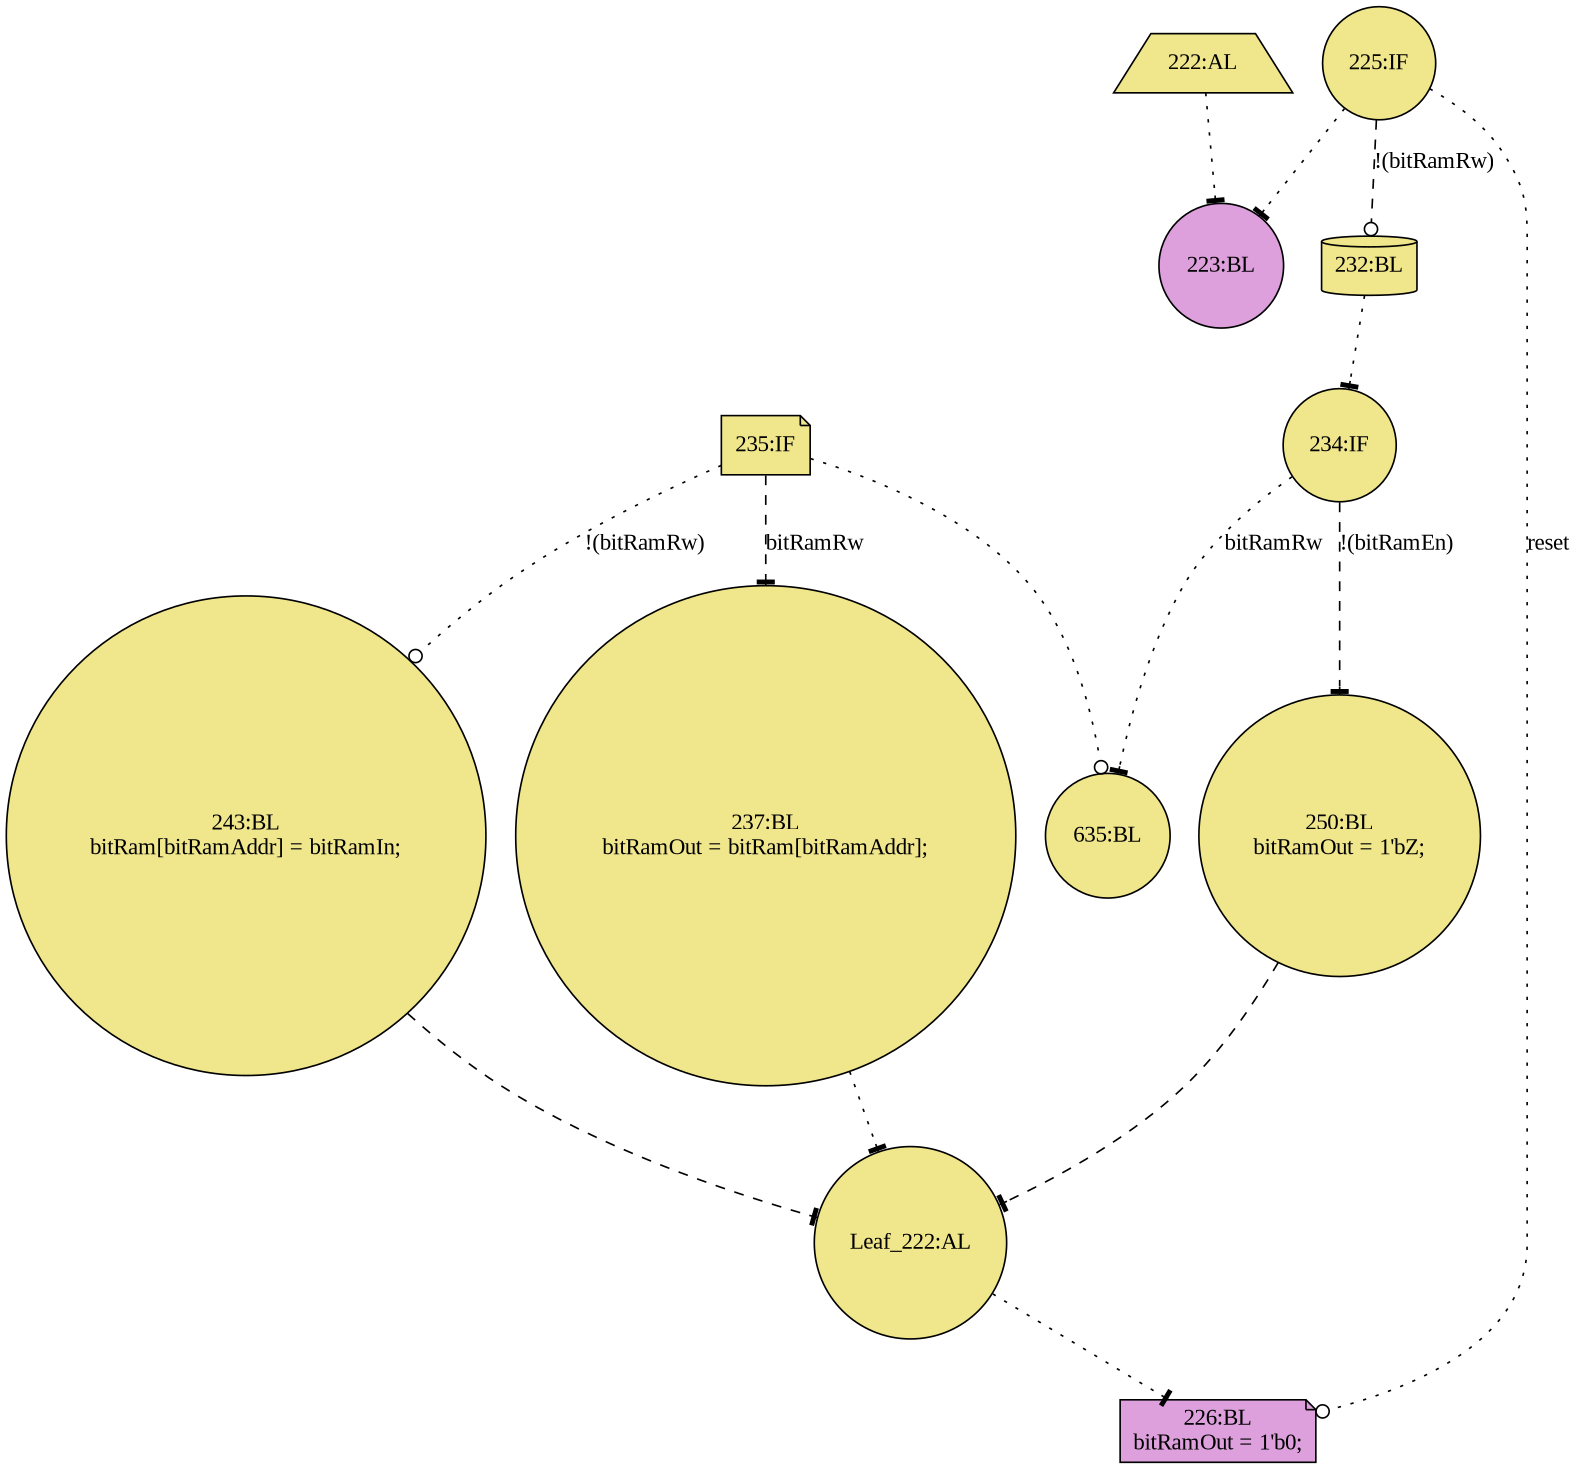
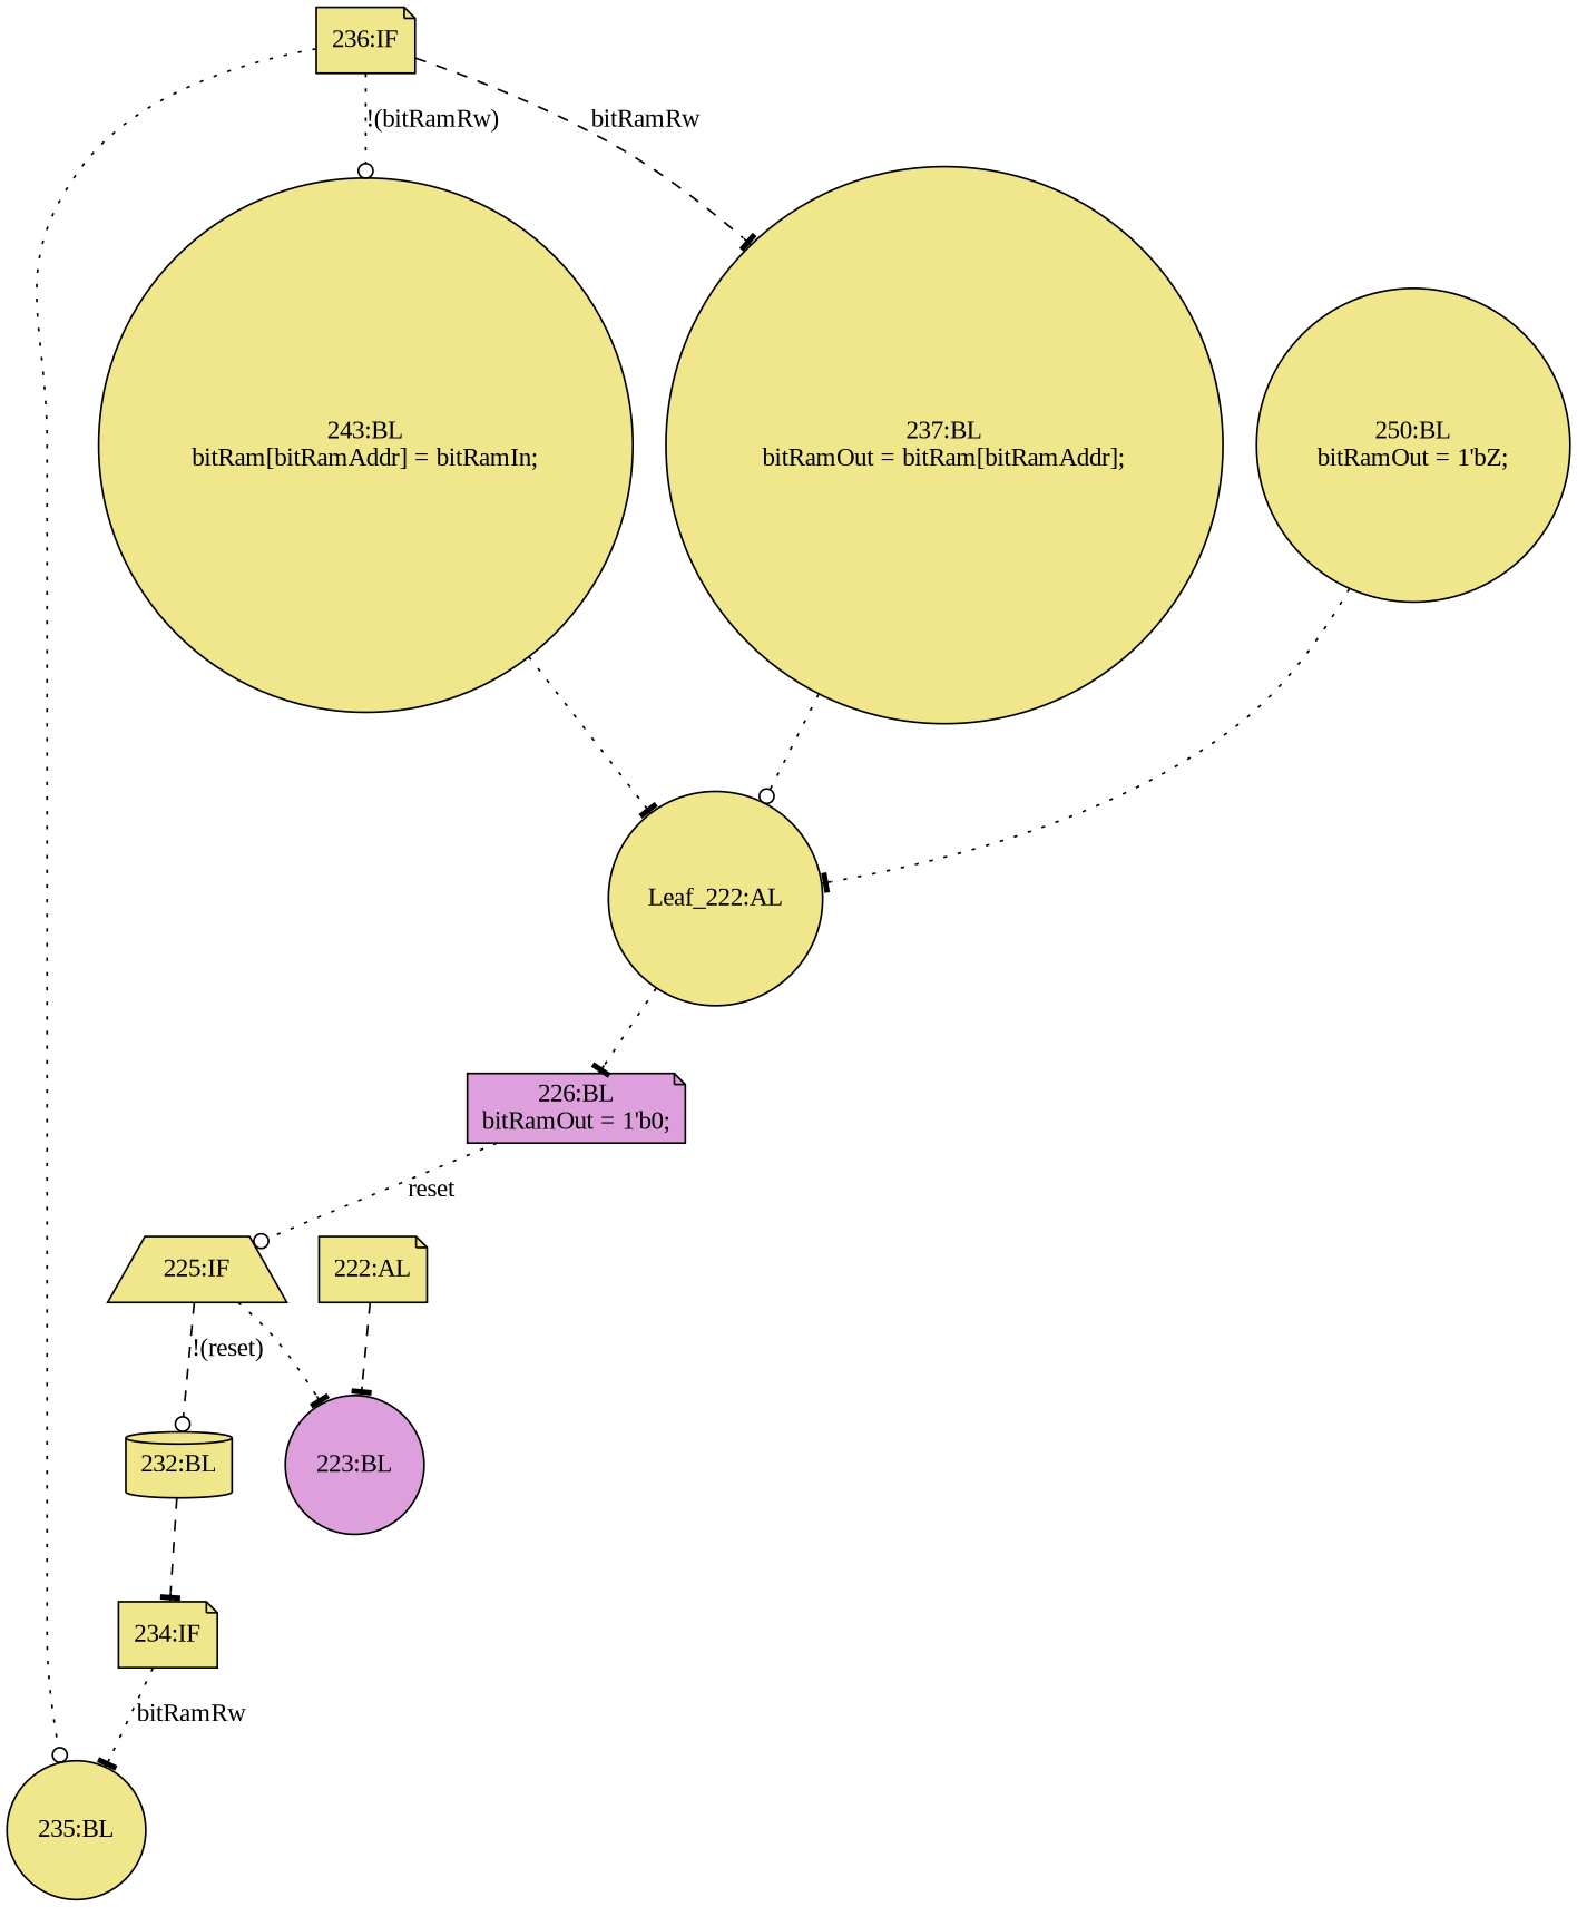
  strict digraph {
    fontname="Liberation Serif"
    node [fillcolor=khaki fontname="Liberation Serif" shape=circle statements="[]" style=filled typ=Block]
    edge [arrowhead=tee cond="[]" fontname="Liberation Serif" lineno=None style=dotted]
    n1 [ast="<pyverilog.vparser.ast.Block object at 0x7fe85aecf990>" fillcolor=plum label="226:BL\nbitRamOut = 1'b0;" shape=note statements="[<pyverilog.vparser.ast.BlockingSubstitution object at 0x7fe85aecf9d0>]"]
    n2 [def_var="['bitRamOut', 'bitRam']" label="Leaf_222:AL" statements="" typ=""]
    n3 [ast="<pyverilog.vparser.ast.Block object at 0x7fe85aecf4d0>" label="232:BL" shape=cylinder]
-   n4 [ast="<pyverilog.vparser.ast.IfStatement object at 0x7fe85aecf510>" label="234:IF" typ=IfStatement]
-   n5 [ast="<pyverilog.vparser.ast.Block object at 0x7fe85b154710>" label="635:BL"]
+   n4 [ast="<pyverilog.vparser.ast.IfStatement object at 0x7fe85aecf510>" label="234:IF" shape=note typ=IfStatement]
+   n5 [ast="<pyverilog.vparser.ast.Block object at 0x7fe85b154710>" label="235:BL"]
    n6 [ast="<pyverilog.vparser.ast.Block object at 0x7fe85aecf550>" label="250:BL\nbitRamOut = 1'bZ;" statements="[<pyverilog.vparser.ast.BlockingSubstitution object at 0x7fe85aecf590>]"]
-   n7 [ast="<pyverilog.vparser.ast.Always object at 0x7fe85aecf790>" clk_sens=True label="222:AL" sens="['clk', 'reset']" shape=trapezium typ=Always use_var="['reset', 'bitRamEn', 'bitRam', 'bitRamIn', 'bitRamAddr', 'bitRamRw']"]
+   n7 [ast="<pyverilog.vparser.ast.Always object at 0x7fe85aecf790>" clk_sens=True label="222:AL" sens="['clk', 'reset']" shape=note typ=Always use_var="['reset', 'bitRamEn', 'bitRam', 'bitRamIn', 'bitRamAddr', 'bitRamRw']"]
    n8 [ast="<pyverilog.vparser.ast.Block object at 0x7fe85aecf910>" fillcolor=plum label="223:BL"]
-   n9 [ast="<pyverilog.vparser.ast.IfStatement object at 0x7fe85aecf950>" label="225:IF" typ=IfStatement]
+   n9 [ast="<pyverilog.vparser.ast.IfStatement object at 0x7fe85aecf950>" label="225:IF" shape=trapezium typ=IfStatement]
    n10 [ast="<pyverilog.vparser.ast.Block object at 0x7fe85b154210>" label="243:BL\nbitRam[bitRamAddr] = bitRamIn;" statements="[<pyverilog.vparser.ast.BlockingSubstitution object at 0x7fe85b154d50>]"]
-   n11 [ast="<pyverilog.vparser.ast.IfStatement object at 0x7fe85b154450>" label="235:IF" shape=note typ=IfStatement]
+   n11 [ast="<pyverilog.vparser.ast.IfStatement object at 0x7fe85b154450>" label="236:IF" shape=note typ=IfStatement]
    n12 [ast="<pyverilog.vparser.ast.Block object at 0x7fe85b154350>" label="237:BL\nbitRamOut = bitRam[bitRamAddr];" statements="[<pyverilog.vparser.ast.BlockingSubstitution object at 0x7fe85b1540d0>]"]
    n2 -> n1
-   n3 -> n4
+   n3 -> n4 [style=dashed]
    n4 -> n5 [cond="['bitRamEn']" label=bitRamRw lineno=234]
-   n4 -> n6 [cond="['bitRamEn']" label="!(bitRamEn)" lineno=234 style=dashed]
-   n6 -> n2 [style=dashed]
-   n7 -> n8
-   n9 -> n1 [arrowhead=odot cond="['reset']" label=reset lineno=225]
-   n9 -> n3 [arrowhead=odot cond="['reset']" label="!(bitRamRw)" lineno=225 style=dashed]
+   n6 -> n2
+   n7 -> n8 [style=dashed]
+   n1 -> n9 [arrowhead=odot cond="['reset']" label=reset lineno=225]
+   n9 -> n3 [arrowhead=odot cond="['reset']" label="!(reset)" lineno=225 style=dashed]
    n9 -> n8
-   n10 -> n2 [style=dashed]
+   n10 -> n2
    n11 -> n5 [arrowhead=odot]
    n11 -> n10 [arrowhead=odot cond="['bitRamRw']" label="!(bitRamRw)" lineno=236]
    n11 -> n12 [cond="['bitRamRw']" label=bitRamRw lineno=236 style=dashed]
-   n12 -> n2
+   n12 -> n2 [arrowhead=odot]
  }
